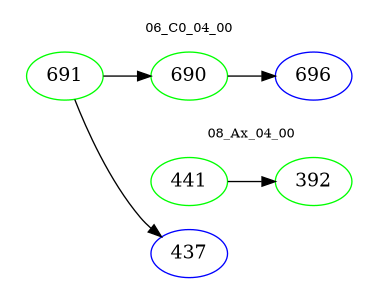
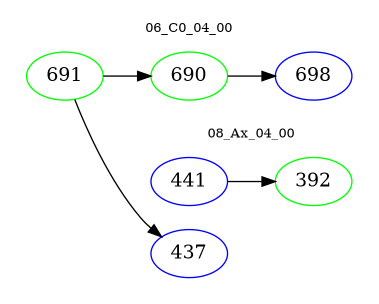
  digraph {
    rankdir=LR
    node [color=blue]
    edge [color=black]
-   n1 [color=green label=441]
+   n1 [label=441]
    n2 [color=green label=392]
    n3 [label=437]
    n4 [color=green label=691]
    n5 [color=green label=690]
-   n6 [label=696]
+   n6 [label=698]
    subgraph cluster_1 {
      color=white
      fontsize=10
      label="08_Ax_04_00"
      n1
      n2
      n3
    }
    subgraph cluster_2 {
      color=white
      fontsize=10
      label="06_C0_04_00"
      n4
      n5
      n6
    }
    n1 -> n2
    n4 -> n3
    n4 -> n5
    n5 -> n6
  }
